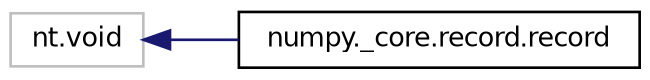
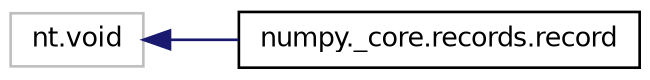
  digraph {
    rankdir=LR
    node [fillcolor=white fontname=Helvetica fontsize=10 shape=record style=filled]
    n1 [color=grey75 height=0.2 label="nt.void" width=0.4]
-   n2 [color=black height=0.2 label="numpy._core.record.record" width=0.4]
+   n2 [color=black height=0.2 label="numpy._core.records.record" width=0.4]
    n1 -> n2 [color=midnightblue dir=back fontname=Helvetica fontsize=10 labelfontname=Helvetica labelfontsize=10 style=solid]
  }
